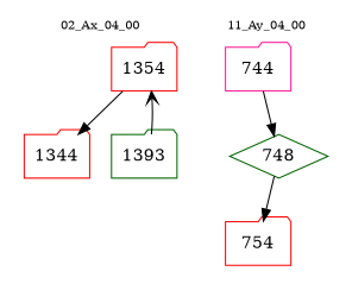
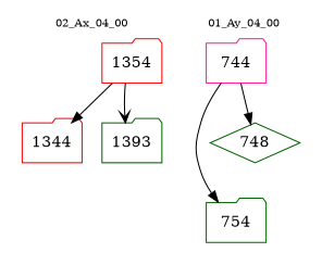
  digraph {
    node [color=darkgreen shape=folder]
    edge [arrowhead=normal color=black]
    n1 [color=red label=1354]
    n2 [color=red label=1344]
    n3 [label=1393]
    n4 [color=deeppink label=744]
-   n5 [color=red label=754]
+   n5 [label=754]
    n6 [label=748 shape=diamond]
    subgraph cluster_1 {
      color=white
      fontsize=10
      label="02_Ax_04_00"
      n1
      n2
      n3
    }
    subgraph cluster_2 {
      color=white
      fontsize=10
-     label="11_Ay_04_00"
+     label="01_Ay_04_00"
      n4
      n5
      n6
    }
    n1 -> n2
-   n3 -> n1 [arrowhead=vee]
-   n6 -> n5
+   n1 -> n3 [arrowhead=vee]
+   n4 -> n5
    n4 -> n6
  }
